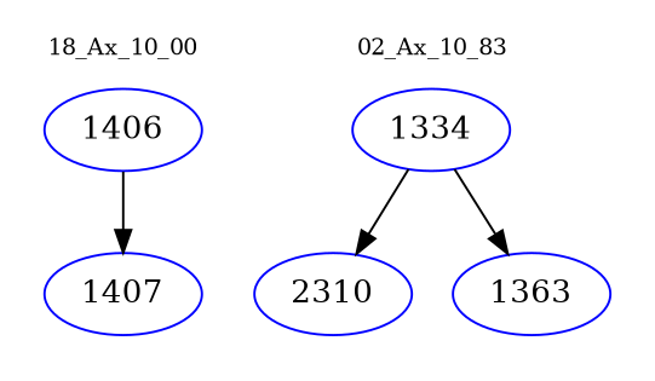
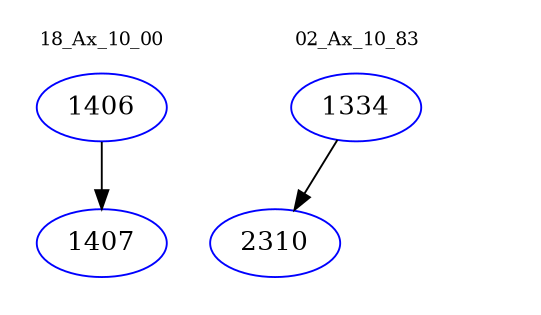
  digraph {
    node [color=blue]
    edge [color=black]
    n1 [label=1406]
    n2 [label=1407]
    n3 [label=1334]
    n4 [label=2310]
-   n5 [label=1363]
    subgraph cluster_1 {
      color=white
      fontsize=10
      label="18_Ax_10_00"
      n1
      n2
    }
    subgraph cluster_2 {
      color=white
      fontsize=10
      label="02_Ax_10_83"
      n3
      n4
-     n5
    }
    n1 -> n2
    n3 -> n4
-   n3 -> n5
  }
